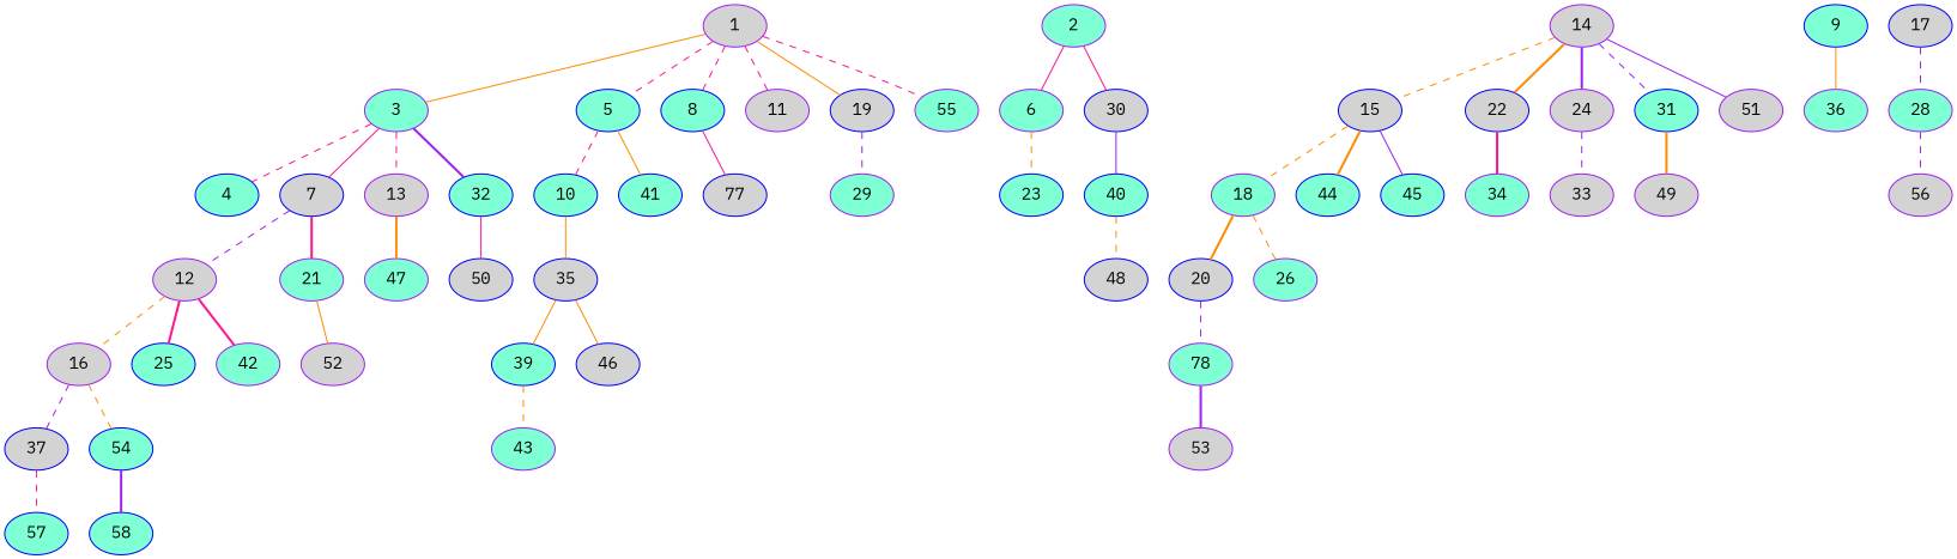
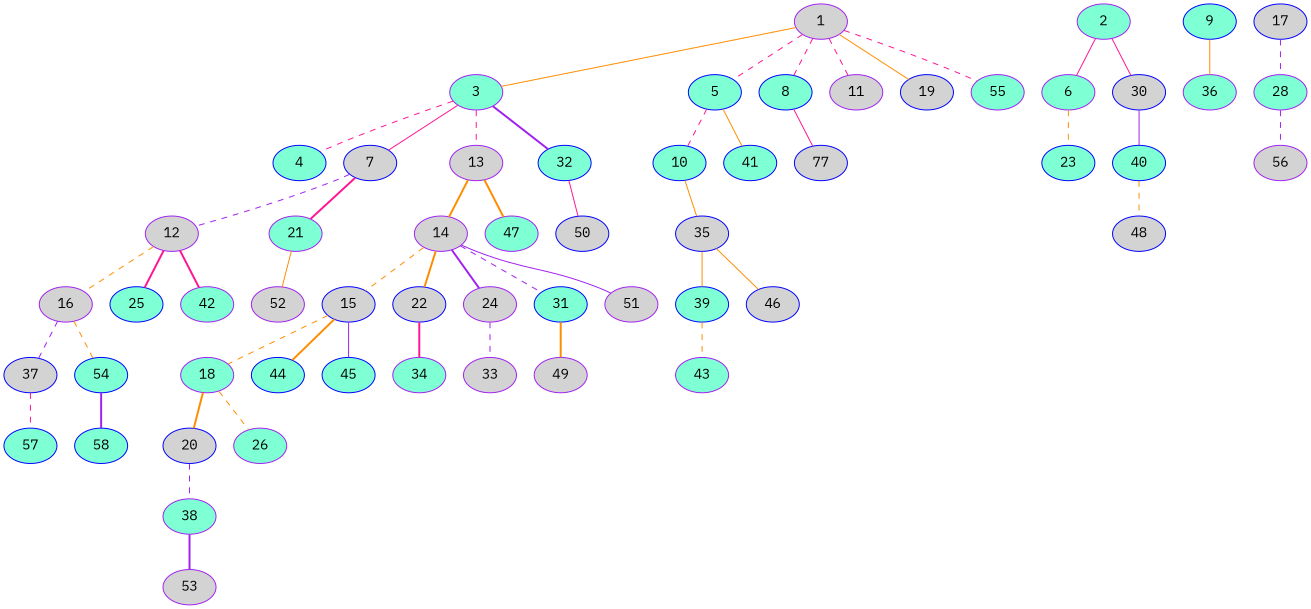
  graph {
    fontname="IBM Plex Mono"
    node [color=blue fillcolor=aquamarine fontname="IBM Plex Mono" style=filled]
    edge [color=darkorange fontname="IBM Plex Mono" style=dashed]
    1 [color=purple fillcolor=lightgrey]
    3 [color=purple]
    5
    8
    11 [color=purple fillcolor=lightgrey]
    19 [fillcolor=lightgrey]
    55 [color=purple]
    2 [color=purple]
    6 [color=purple]
    30 [fillcolor=lightgrey]
    4
    7 [fillcolor=lightgrey]
    13 [color=purple fillcolor=lightgrey]
    32
    10
    41
    n17 [fillcolor=lightgrey label=77]
-   29 [color=purple]
    23
    40
    12 [color=purple fillcolor=lightgrey]
    21 [color=purple]
    14 [color=purple fillcolor=lightgrey]
    47 [color=purple]
    50 [fillcolor=lightgrey]
    35 [fillcolor=lightgrey]
    16 [color=purple fillcolor=lightgrey]
    25
    42 [color=purple]
    52 [color=purple fillcolor=lightgrey]
    36 [color=purple]
    9
    39
    46 [fillcolor=lightgrey]
    37 [fillcolor=lightgrey]
    54
    15 [fillcolor=lightgrey]
    22 [fillcolor=lightgrey]
    24 [color=purple fillcolor=lightgrey]
    31
    51 [color=purple fillcolor=lightgrey]
    17 [fillcolor=lightgrey]
    28 [color=purple]
    18 [color=purple]
    44
    45
    34 [color=purple]
    33 [color=purple fillcolor=lightgrey]
    49 [color=purple fillcolor=lightgrey]
    20 [fillcolor=lightgrey]
    26 [color=purple]
    57
    58
    56 [color=purple fillcolor=lightgrey]
-   38 [color=purple label=78]
+   38 [color=purple]
    53 [color=purple fillcolor=lightgrey]
    48 [fillcolor=lightgrey]
    43 [color=purple]
    1 -- 3 [style=solid]
    1 -- 5 [color=deeppink]
    1 -- 8 [color=deeppink]
    1 -- 11 [color=deeppink]
    1 -- 19 [style=solid]
    1 -- 55 [color=deeppink]
    3 -- 4 [color=deeppink]
    3 -- 7 [color=deeppink style=solid]
    3 -- 13 [color=deeppink]
    3 -- 32 [color=purple style=bold]
    5 -- 10 [color=deeppink]
    5 -- 41 [style=solid]
    8 -- n17 [color=deeppink style=solid]
-   19 -- 29 [color=purple]
    2 -- 6 [color=deeppink style=solid]
    2 -- 30 [color=deeppink style=solid]
    6 -- 23
    30 -- 40 [color=purple style=solid]
    7 -- 12 [color=purple]
    7 -- 21 [color=deeppink style=bold]
+   13 -- 14 [style=bold]
    13 -- 47 [style=bold]
    32 -- 50 [color=deeppink style=solid]
    10 -- 35 [style=solid]
    40 -- 48
    12 -- 16
    12 -- 25 [color=deeppink style=bold]
    12 -- 42 [color=deeppink style=bold]
    21 -- 52 [style=solid]
    14 -- 15
    14 -- 22 [style=bold]
    14 -- 24 [color=purple style=bold]
    14 -- 31 [color=purple]
    14 -- 51 [color=purple style=solid]
    35 -- 39 [style=solid]
    35 -- 46 [style=solid]
    16 -- 37 [color=purple]
    16 -- 54
    9 -- 36 [style=solid]
    39 -- 43
    37 -- 57 [color=deeppink]
    54 -- 58 [color=purple style=bold]
    15 -- 18
    15 -- 44 [style=bold]
    15 -- 45 [color=purple style=solid]
    22 -- 34 [color=deeppink style=bold]
    24 -- 33 [color=purple]
    31 -- 49 [style=bold]
    17 -- 28 [color=purple]
    28 -- 56 [color=purple]
    18 -- 20 [style=bold]
    18 -- 26
    20 -- 38 [color=purple]
    38 -- 53 [color=purple style=bold]
  }
